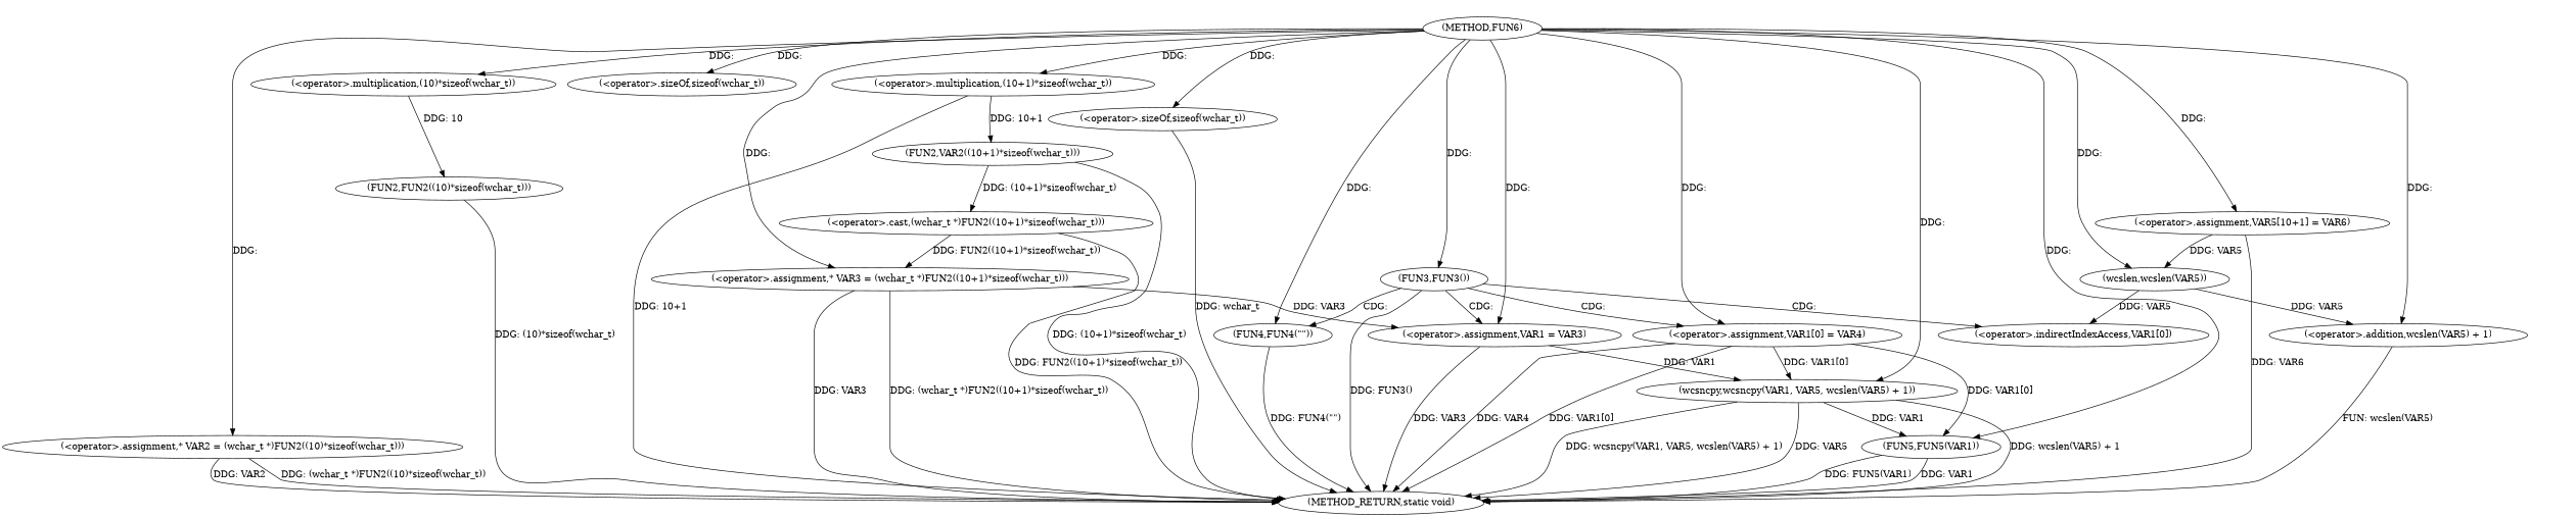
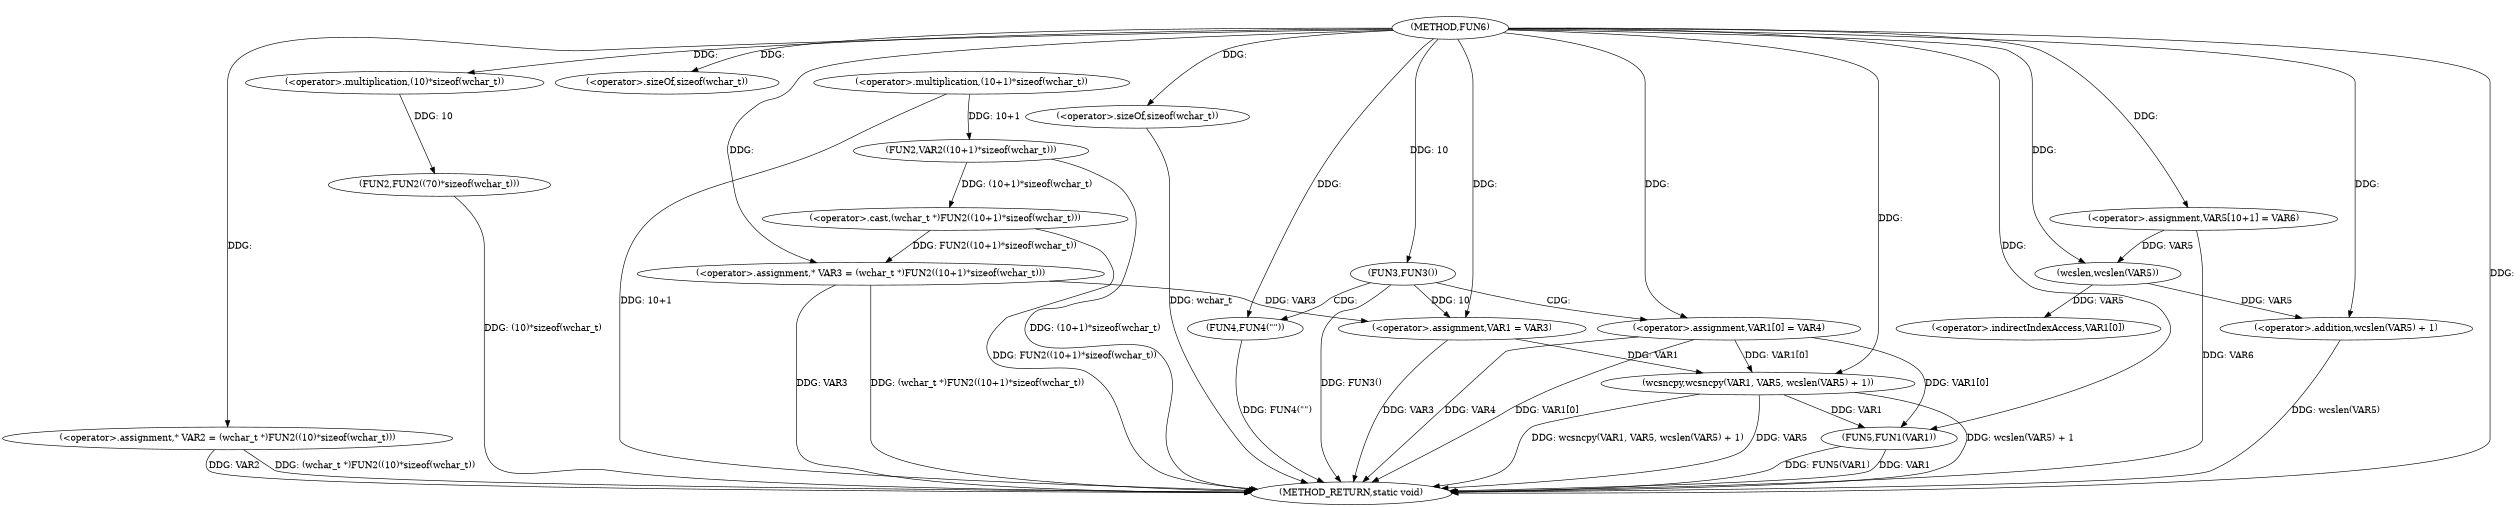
  digraph {
    n1 [label="(METHOD,FUN6)"]
    n2 [label="(<operator>.assignment,* VAR2 = (wchar_t *)FUN2((10)*sizeof(wchar_t)))"]
    n3 [label="(<operator>.multiplication,(10)*sizeof(wchar_t))"]
    n4 [label="(<operator>.sizeOf,sizeof(wchar_t))"]
    n5 [label="(<operator>.assignment,* VAR3 = (wchar_t *)FUN2((10+1)*sizeof(wchar_t)))"]
    n6 [label="(<operator>.multiplication,(10+1)*sizeof(wchar_t))"]
    n7 [label="(<operator>.sizeOf,sizeof(wchar_t))"]
    n8 [label="(FUN3,FUN3())"]
    n9 [label="(FUN4,FUN4(\"\"))"]
    n10 [label="(<operator>.assignment,VAR1 = VAR3)"]
    n11 [label="(<operator>.assignment,VAR1[0] = VAR4)"]
    n12 [label="(<operator>.assignment,VAR5[10+1] = VAR6)"]
    n13 [label="(wcsncpy,wcsncpy(VAR1, VAR5, wcslen(VAR5) + 1))"]
    n14 [label="(<operator>.addition,wcslen(VAR5) + 1)"]
    n15 [label="(wcslen,wcslen(VAR5))"]
-   n16 [label="(FUN5,FUN5(VAR1))"]
+   n16 [label="(FUN5,FUN1(VAR1))"]
    n17 [label="(METHOD_RETURN,static void)"]
-   n18 [label="(FUN2,FUN2((10)*sizeof(wchar_t)))"]
+   n18 [label="(FUN2,FUN2((70)*sizeof(wchar_t)))"]
    n19 [label="(FUN2,VAR2((10+1)*sizeof(wchar_t)))"]
    n20 [label="(<operator>.indirectIndexAccess,VAR1[0])"]
    n21 [label="(<operator>.cast,(wchar_t *)FUN2((10+1)*sizeof(wchar_t)))"]
    n1 -> n2 [label="DDG: "]
    n1 -> n3 [label="DDG: "]
    n1 -> n4 [label="DDG: "]
    n1 -> n5 [label="DDG: "]
-   n1 -> n6 [label="DDG: "]
+   n1 -> n17 [label="DDG: "]
    n1 -> n7 [label="DDG: "]
-   n1 -> n8 [label="DDG: "]
+   n1 -> n8 [label="DDG: 10"]
    n1 -> n9 [label="DDG: "]
    n1 -> n10 [label="DDG: "]
    n1 -> n11 [label="DDG: "]
    n1 -> n12 [label="DDG: "]
    n1 -> n13 [label="DDG: "]
    n1 -> n14 [label="DDG: "]
    n1 -> n15 [label="DDG: "]
    n1 -> n16 [label="DDG: "]
    n2 -> n17 [label="DDG: VAR2"]
    n2 -> n17 [label="DDG: (wchar_t *)FUN2((10)*sizeof(wchar_t))"]
    n3 -> n18 [label="DDG: 10"]
    n5 -> n10 [label="DDG: VAR3"]
    n5 -> n17 [label="DDG: VAR3"]
    n5 -> n17 [label="DDG: (wchar_t *)FUN2((10+1)*sizeof(wchar_t))"]
    n6 -> n17 [label="DDG: 10+1"]
    n6 -> n19 [label="DDG: 10+1"]
    n7 -> n17 [label="DDG: wchar_t"]
    n8 -> n9 [label="CDG: "]
-   n8 -> n10 [label="CDG: "]
+   n8 -> n10 [label="DDG: 10"]
    n8 -> n11 [label="CDG: "]
    n8 -> n17 [label="DDG: FUN3()"]
-   n8 -> n20 [label="CDG: "]
    n9 -> n17 [label="DDG: FUN4(\"\")"]
    n10 -> n13 [label="DDG: VAR1"]
    n10 -> n17 [label="DDG: VAR3"]
    n11 -> n13 [label="DDG: VAR1[0]"]
    n11 -> n16 [label="DDG: VAR1[0]"]
    n11 -> n17 [label="DDG: VAR4"]
    n11 -> n17 [label="DDG: VAR1[0]"]
    n12 -> n15 [label="DDG: VAR5"]
    n12 -> n17 [label="DDG: VAR6"]
    n13 -> n16 [label="DDG: VAR1"]
    n13 -> n17 [label="DDG: wcslen(VAR5) + 1"]
    n13 -> n17 [label="DDG: wcsncpy(VAR1, VAR5, wcslen(VAR5) + 1)"]
    n13 -> n17 [label="DDG: VAR5"]
-   n14 -> n17 [label="FUN: wcslen(VAR5)"]
+   n14 -> n17 [label="DDG: wcslen(VAR5)"]
    n15 -> n14 [label="DDG: VAR5"]
    n15 -> n20 [label="DDG: VAR5"]
    n16 -> n17 [label="DDG: FUN5(VAR1)"]
    n16 -> n17 [label="DDG: VAR1"]
    n18 -> n17 [label="DDG: (10)*sizeof(wchar_t)"]
    n19 -> n17 [label="DDG: (10+1)*sizeof(wchar_t)"]
    n19 -> n21 [label="DDG: (10+1)*sizeof(wchar_t)"]
    n21 -> n5 [label="DDG: FUN2((10+1)*sizeof(wchar_t))"]
    n21 -> n17 [label="DDG: FUN2((10+1)*sizeof(wchar_t))"]
  }
